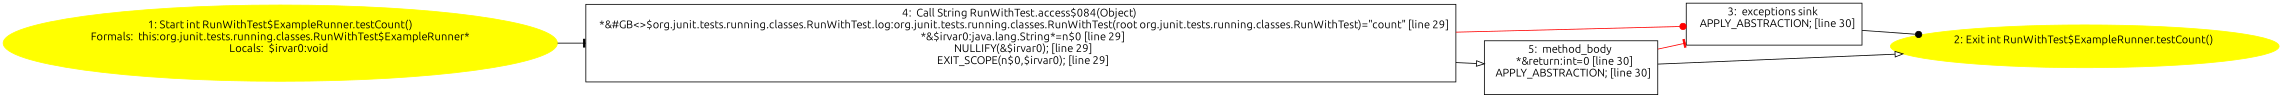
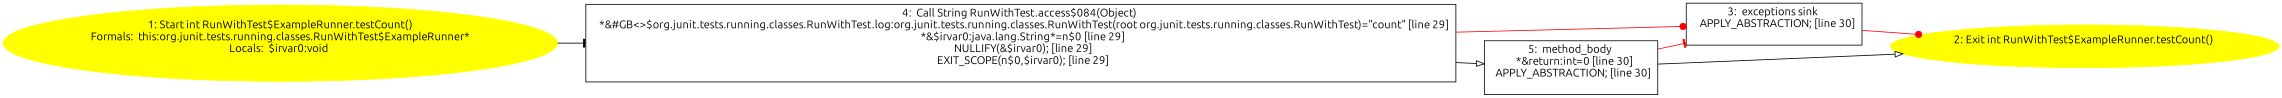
  digraph {
    rankdir=LR
    fontname=Ubuntu
    node [fontname=Ubuntu shape=box]
    edge [arrowhead=tee fontname=Ubuntu]
    n1 [color=yellow label="1: Start int RunWithTest$ExampleRunner.testCount()\nFormals:  this:org.junit.tests.running.classes.RunWithTest$ExampleRunner*\nLocals:  $irvar0:void \n  " style=filled shape=""]
    n2 [label="4:  Call String RunWithTest.access$084(Object) \n   *&#GB<>$org.junit.tests.running.classes.RunWithTest.log:org.junit.tests.running.classes.RunWithTest(root org.junit.tests.running.classes.RunWithTest)=\"count\" [line 29]\n  *&$irvar0:java.lang.String*=n$0 [line 29]\n  NULLIFY(&$irvar0); [line 29]\n  EXIT_SCOPE(n$0,$irvar0); [line 29]\n "]
    n3 [label="3:  exceptions sink \n   APPLY_ABSTRACTION; [line 30]\n "]
    n4 [label="5:  method_body \n   *&return:int=0 [line 30]\n  APPLY_ABSTRACTION; [line 30]\n "]
    n5 [color=yellow label="2: Exit int RunWithTest$ExampleRunner.testCount() \n  " style=filled shape=""]
    n1 -> n2
    n2 -> n3 [color=red arrowhead=dot]
    n2 -> n4 [arrowhead=onormal]
-   n3 -> n5 [arrowhead=dot]
+   n3 -> n5 [arrowhead=dot color=red]
    n4 -> n3 [color=red]
    n4 -> n5 [arrowhead=onormal]
  }
